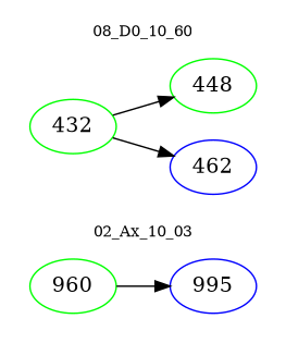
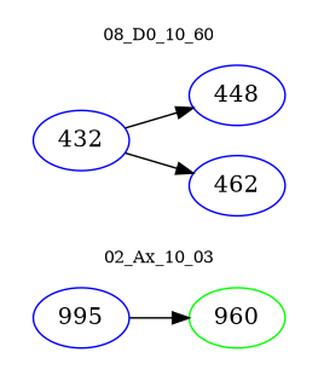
  digraph {
    rankdir=LR
    node [color=green]
    edge [color=black]
    n1 [label=960]
    n2 [color=blue label=995]
-   n3 [label=432]
+   n3 [color=blue label=432]
    n4 [color=blue label=462]
-   n5 [label=448]
+   n5 [color=blue label=448]
    subgraph cluster_1 {
      color=white
      fontsize=10
      label="02_Ax_10_03"
      n1
      n2
    }
    subgraph cluster_2 {
      color=white
      fontsize=10
      label="08_D0_10_60"
      n3
      n4
      n5
    }
-   n1 -> n2
+   n2 -> n1
    n3 -> n4
    n3 -> n5
  }
